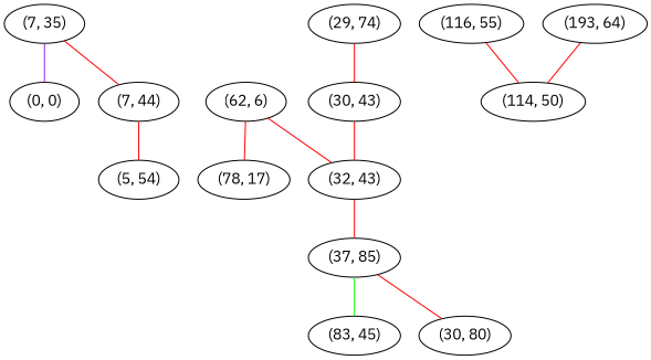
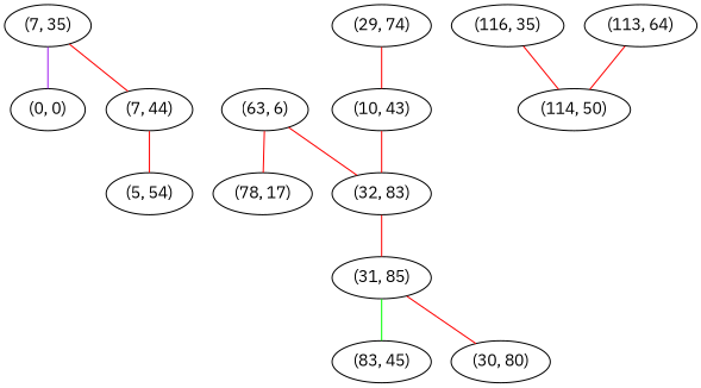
  graph {
    fontname="IBM Plex Sans"
    node [fontname="IBM Plex Sans"]
    edge [color=red fontname="IBM Plex Sans" weight=1]
    "(7, 35)"
    "(0, 0)"
    "(7, 44)"
    "(5, 54)"
-   "(63, 6)" [label="(62, 6)"]
+   "(63, 6)"
    "(78, 17)"
-   "(32, 43)"
-   "(37, 85)"
-   "(116, 35)" [label="(116, 55)"]
+   "(32, 43)" [label="(32, 83)"]
+   "(37, 85)" [label="(31, 85)"]
+   "(116, 35)"
    "(114, 50)"
-   "(30, 43)"
-   "(113, 64)" [label="(193, 64)"]
+   "(30, 43)" [label="(10, 43)"]
+   "(113, 64)"
    "(29, 74)"
    "(83, 45)"
    "(30, 80)"
    "(7, 35)" -- "(0, 0)" [color=purple weight=4]
    "(7, 35)" -- "(7, 44)"
    "(7, 44)" -- "(5, 54)"
    "(63, 6)" -- "(78, 17)"
    "(63, 6)" -- "(32, 43)"
    "(32, 43)" -- "(37, 85)"
    "(37, 85)" -- "(83, 45)" [color=green weight=2]
    "(37, 85)" -- "(30, 80)"
    "(116, 35)" -- "(114, 50)"
    "(30, 43)" -- "(32, 43)"
    "(113, 64)" -- "(114, 50)"
    "(29, 74)" -- "(30, 43)"
  }
